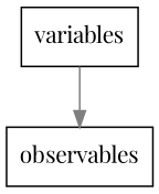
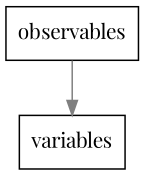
  digraph {
    concentrate=true
    splines=true
    fontname="Playfair Display"
    node [fillcolor=white shape=record style=filled fontname="Playfair Display"]
    observables
    variables
-   variables -> observables [color=gray50 fontname="Playfair Display"]
+   observables -> variables [color=gray50 fontname="Playfair Display"]
  }
